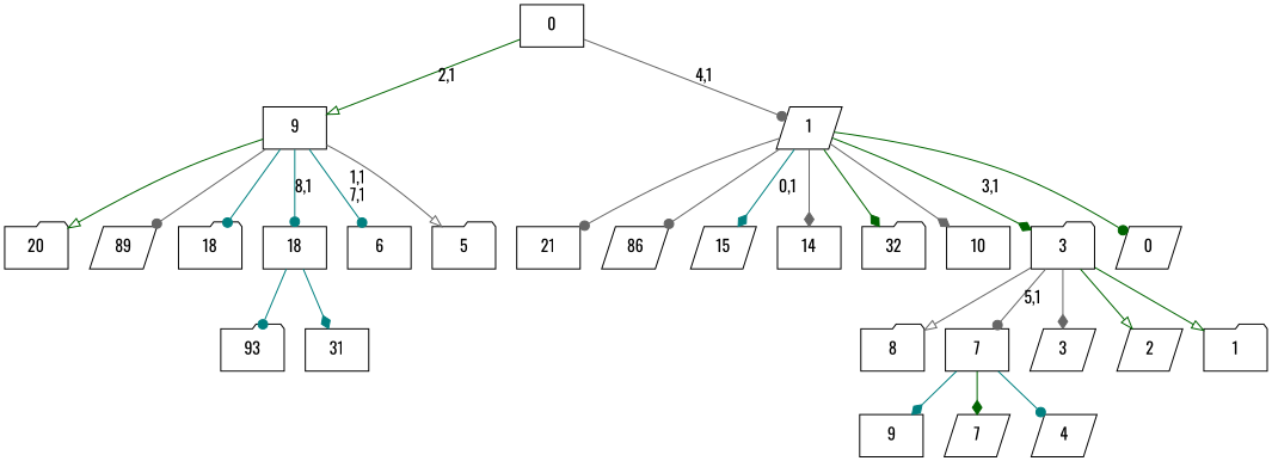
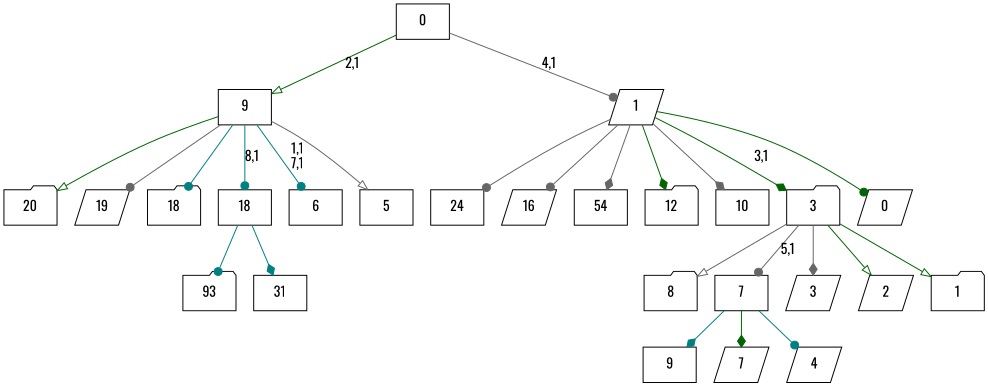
  digraph {
    fontname=Oswald
    node [fontname=Oswald shape=box]
    edge [arrowhead=dot color=gray40 fontname=Oswald]
-   n1 [label=21]
+   n1 [label=24]
    n2 [label=20 shape=folder]
-   n3 [label=89 shape=parallelogram]
+   n3 [label=19 shape=parallelogram]
    n4 [label=18 shape=folder]
-   n5 [label=86 shape=parallelogram]
-   n6 [label=15 shape=parallelogram]
-   n7 [label=14]
+   n5 [label=16 shape=parallelogram]
+   n7 [label=54]
    n8 [label=93 shape=folder]
-   n9 [label=32 shape=folder]
+   n9 [label=12 shape=folder]
    n10 [label=31]
    18
    n12 [label=10]
    n13 [label=9]
    n14 [label=8 shape=folder]
    n15 [label=7 shape=parallelogram]
    n16 [label=6]
-   n17 [label=5 shape=folder]
+   n17 [label=5]
    9
    n19 [label=4 shape=parallelogram]
    7
    n21 [label=3 shape=parallelogram]
    n22 [label=2 shape=parallelogram]
    n23 [label=1 shape=folder]
    3 [shape=folder]
    n25 [label=0 shape=parallelogram]
    1 [shape=parallelogram]
    0
    18 -> n8 [color=teal]
    18 -> n10 [arrowhead=diamond color=teal]
    9 -> n2 [arrowhead=onormal color=darkgreen]
    9 -> n3
    9 -> n4 [color=teal]
    9 -> 18 [color=teal label="8,1"]
    9 -> n16 [color=teal label="1,1\n7,1"]
    9 -> n17 [arrowhead=onormal]
    7 -> n13 [arrowhead=diamond color=teal]
    7 -> n15 [arrowhead=diamond color=darkgreen]
    7 -> n19 [color=teal]
    3 -> n14 [arrowhead=onormal]
    3 -> 7 [label="5,1"]
    3 -> n21 [arrowhead=diamond]
    3 -> n22 [arrowhead=onormal color=darkgreen]
    3 -> n23 [arrowhead=onormal color=darkgreen]
    1 -> n1
    1 -> n5
-   1 -> n6 [arrowhead=diamond color=teal label="0,1"]
    1 -> n7 [arrowhead=diamond]
    1 -> n9 [arrowhead=diamond color=darkgreen]
    1 -> n12 [arrowhead=diamond]
    1 -> 3 [arrowhead=diamond color=darkgreen label="3,1"]
    1 -> n25 [color=darkgreen]
    0 -> 9 [arrowhead=onormal color=darkgreen label="2,1"]
    0 -> 1 [label="4,1"]
  }
